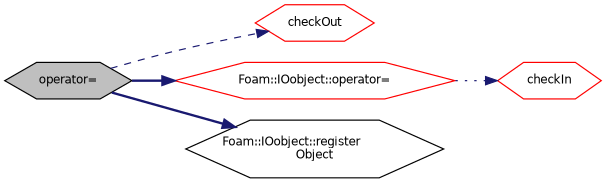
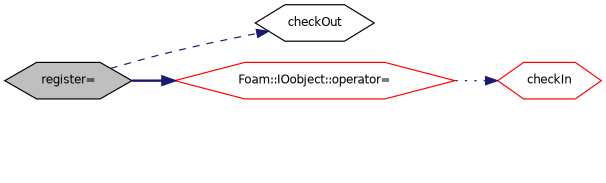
  digraph {
    rankdir=LR
    node [color=red fontname=Helvetica fontsize=10 shape=hexagon]
    edge [color=midnightblue fontname=Helvetica fontsize=10 labelfontname=Helvetica labelfontsize=10 style=bold]
-   n1 [color=black fillcolor=grey75 fontcolor=black height=0.2 label="operator=" style=filled width=0.4]
-   n2 [height=0.2 label=checkOut width=0.4]
+   n1 [color=black fillcolor=grey75 fontcolor=black height=0.2 label="register=" style=filled width=0.4]
+   n2 [color=black height=0.2 label=checkOut width=0.4]
    n3 [height=0.2 label="Foam::IOobject::operator=" width=0.4]
-   n4 [color=black height=0.2 label="Foam::IOobject::register\lObject" width=0.4]
    n5 [height=0.2 label=checkIn width=0.4]
    n1 -> n2 [style=dashed]
    n1 -> n3
-   n1 -> n4
    n3 -> n5 [style=dotted]
  }
